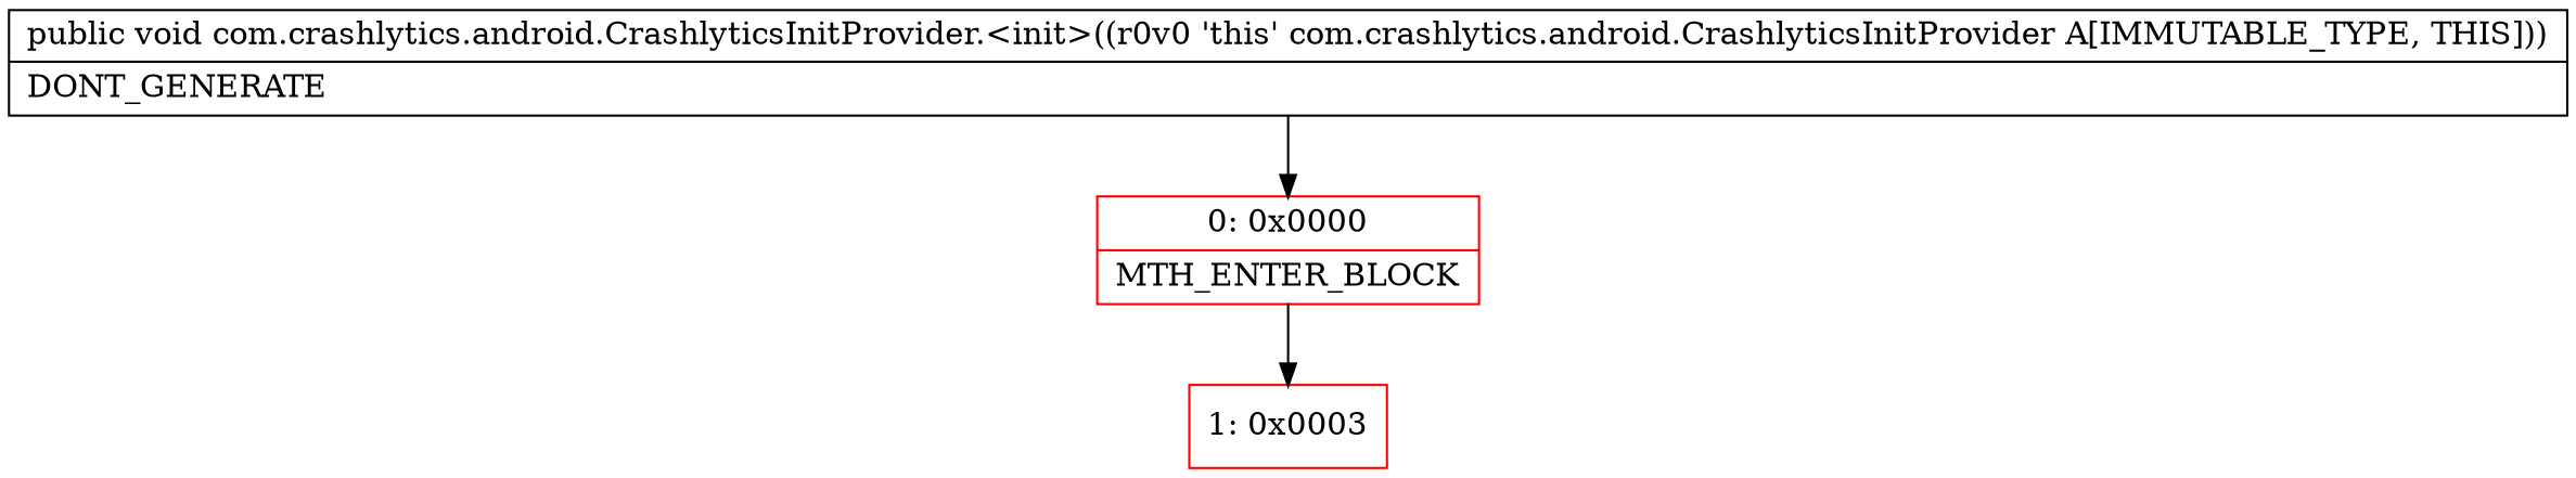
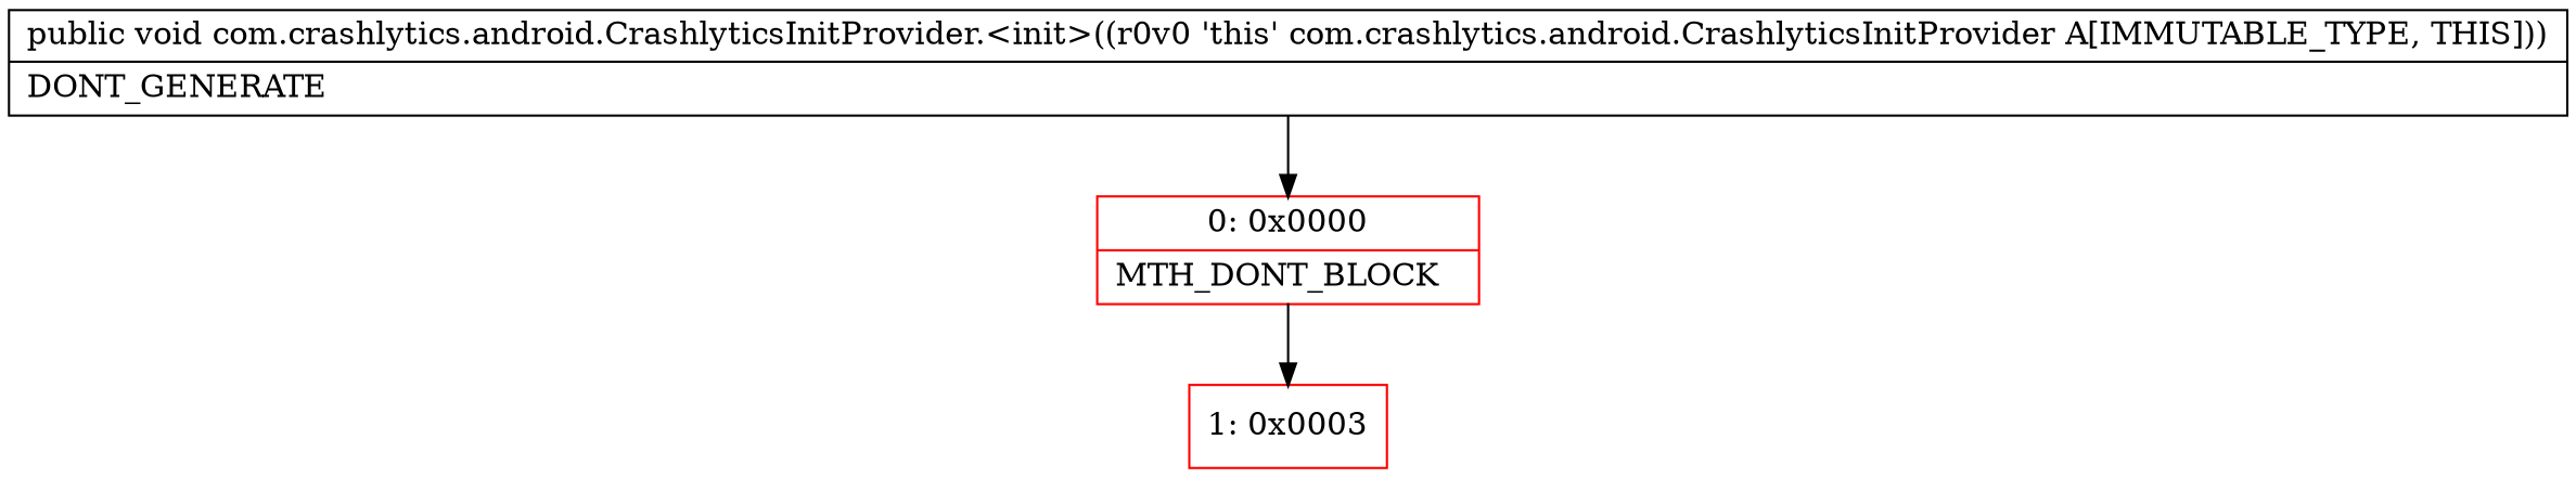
  digraph {
    node [color=red shape=record]
-   n1 [label="{0\:\ 0x0000|MTH_ENTER_BLOCK\l}"]
+   n1 [label="{0\:\ 0x0000|MTH_DONT_BLOCK\l}"]
    n2 [label="{1\:\ 0x0003}"]
    n3 [label="{public void com.crashlytics.android.CrashlyticsInitProvider.\<init\>((r0v0 'this' com.crashlytics.android.CrashlyticsInitProvider A[IMMUTABLE_TYPE, THIS]))  | DONT_GENERATE\l}" color=""]
    subgraph cluster_1 {
      label="R(0)"
    }
    n1 -> n2
    n3 -> n1
  }
